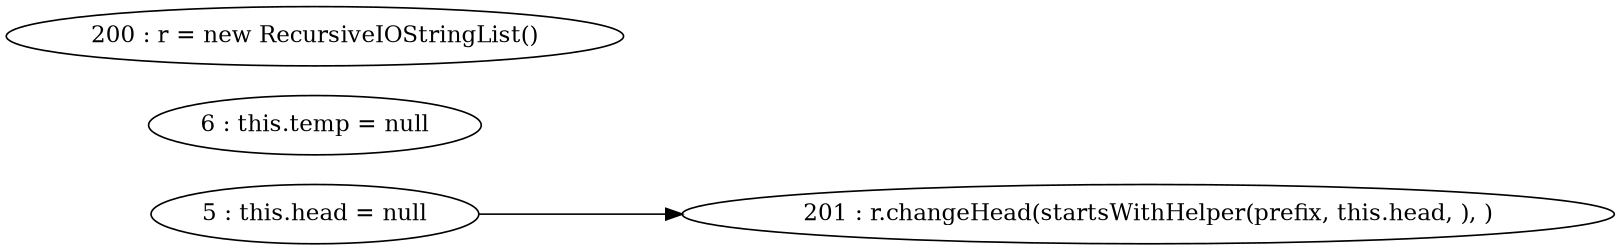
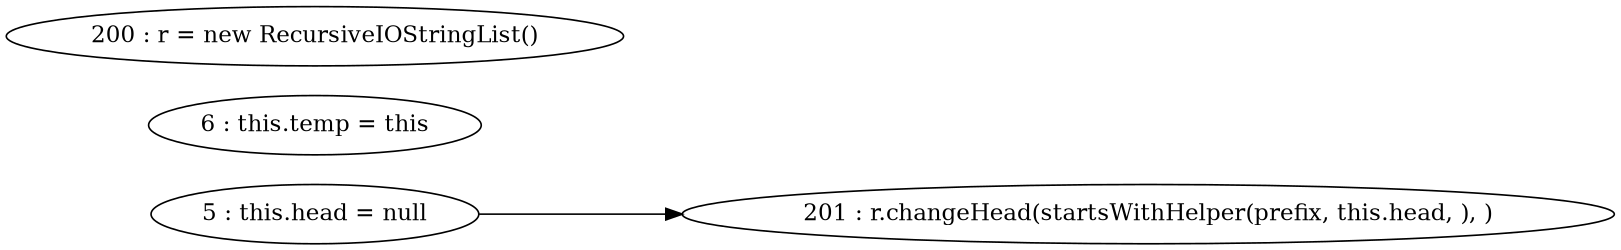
  digraph {
    rankdir=LR
    "5 : this.head = null"
    "201 : r.changeHead(startsWithHelper(prefix, this.head, ), )"
-   "6 : this.temp = null"
+   "6 : this.temp = null" [label="6 : this.temp = this"]
    "200 : r = new RecursiveIOStringList()"
    "5 : this.head = null" -> "201 : r.changeHead(startsWithHelper(prefix, this.head, ), )"
  }
